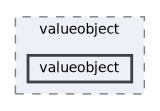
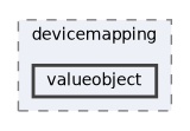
  digraph {
    compound=true
    rankdir=LR
    n1 [color=grey25 fillcolor="#edf0f7" fontname=Helvetica fontsize=10 height=0.2 label=valueobject shape=box style="filled,bold" width=0.4]
    subgraph cluster_1 {
      bgcolor="#edf0f7"
      fontname=Helvetica
      fontsize=10
-     label=valueobject
+     label=devicemapping
      pencolor=grey50
      style="filled,dashed"
      n1
    }
  }
